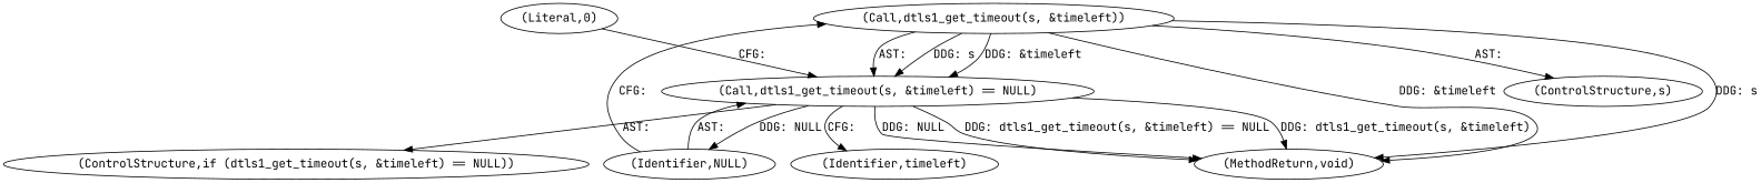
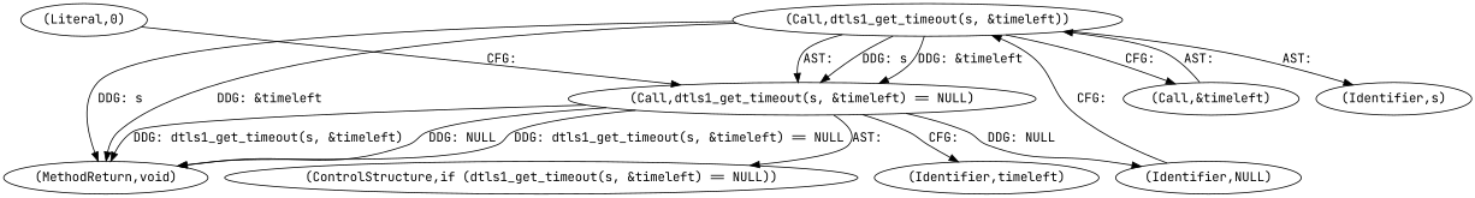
  digraph {
    fontname="JetBrains Mono"
    node [fontname="JetBrains Mono"]
    edge [fontname="JetBrains Mono"]
    n1 [label="(Call,dtls1_get_timeout(s, &timeleft))"]
    n2 [label="(Call,dtls1_get_timeout(s, &timeleft) == NULL)"]
    n3 [label="(MethodReturn,void)"]
-   n5 [label="(ControlStructure,s)"]
+   n4 [label="(Call,&timeleft)"]
+   n5 [label="(Identifier,s)"]
    n6 [label="(Identifier,NULL)"]
    n7 [label="(ControlStructure,if (dtls1_get_timeout(s, &timeleft) == NULL))"]
    n8 [label="(Identifier,timeleft)"]
    n9 [label="(Literal,0)"]
    n1 -> n2 [label="AST: "]
    n1 -> n2 [label="DDG: s"]
    n1 -> n2 [label="DDG: &timeleft"]
    n1 -> n3 [label="DDG: &timeleft"]
    n1 -> n3 [label="DDG: s"]
+   n1 -> n4 [label="CFG: "]
    n1 -> n5 [label="AST: "]
    n2 -> n3 [label="DDG: NULL"]
    n2 -> n3 [label="DDG: dtls1_get_timeout(s, &timeleft) == NULL"]
    n2 -> n3 [label="DDG: dtls1_get_timeout(s, &timeleft)"]
    n2 -> n6 [label="DDG: NULL"]
    n2 -> n7 [label="AST: "]
    n2 -> n8 [label="CFG: "]
+   n4 -> n1 [label="AST: "]
    n6 -> n1 [label="CFG: "]
-   n6 -> n2 [label="AST: "]
    n9 -> n2 [label="CFG: "]
  }
